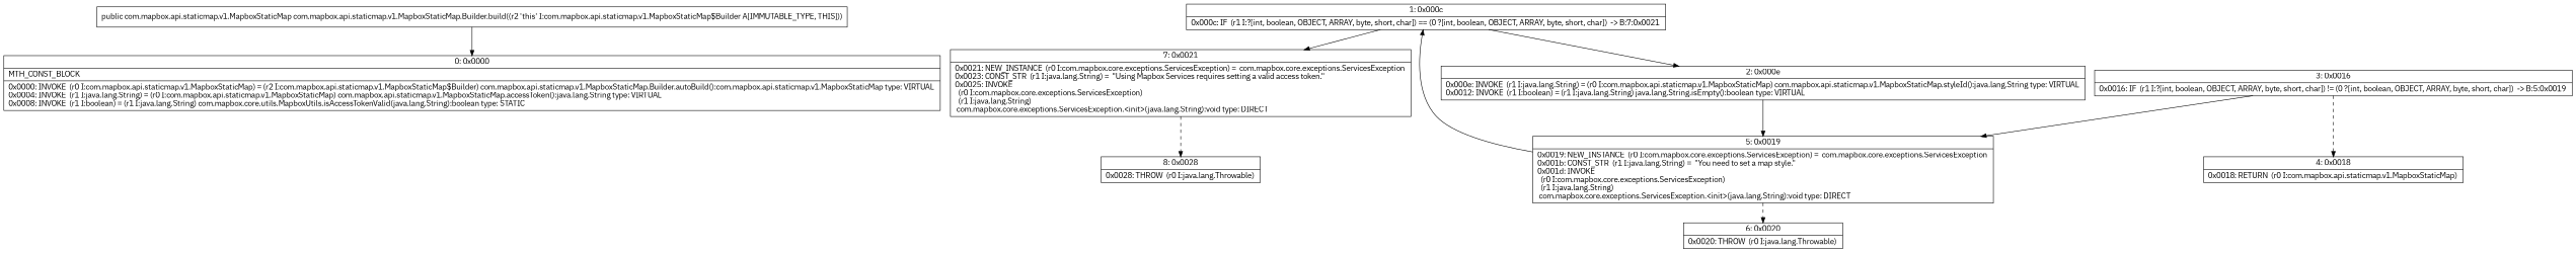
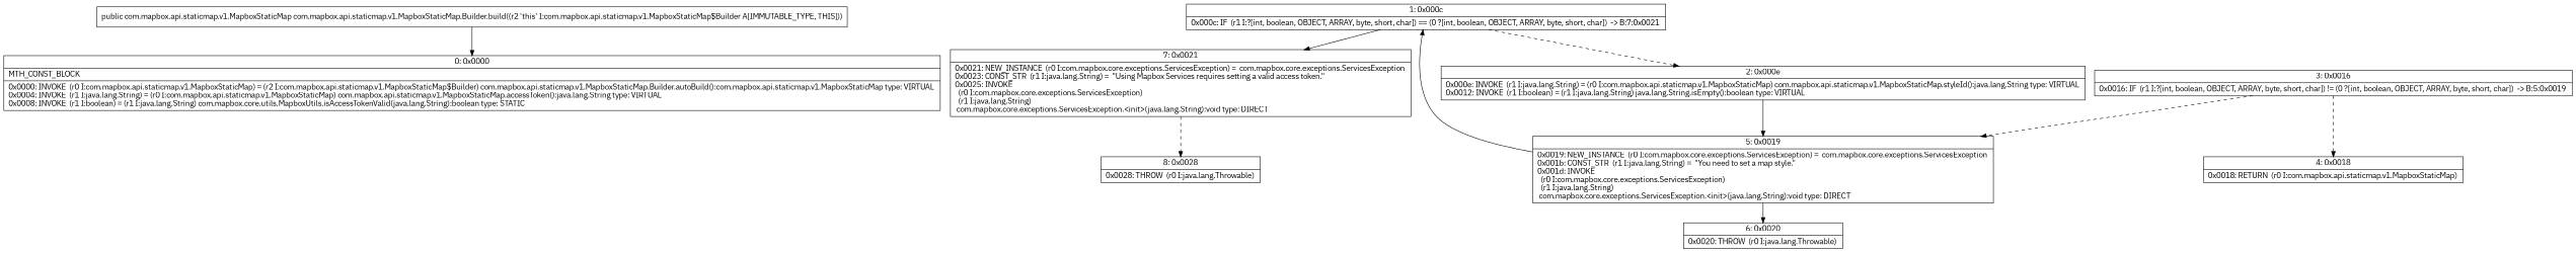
  digraph {
    fontname="IBM Plex Sans"
    node [fontname="IBM Plex Sans" shape=record]
    edge [fontname="IBM Plex Sans"]
    n1 [label="{0\:\ 0x0000|MTH_CONST_BLOCK\l|0x0000: INVOKE  (r0 I:com.mapbox.api.staticmap.v1.MapboxStaticMap) = (r2 I:com.mapbox.api.staticmap.v1.MapboxStaticMap$Builder) com.mapbox.api.staticmap.v1.MapboxStaticMap.Builder.autoBuild():com.mapbox.api.staticmap.v1.MapboxStaticMap type: VIRTUAL \l0x0004: INVOKE  (r1 I:java.lang.String) = (r0 I:com.mapbox.api.staticmap.v1.MapboxStaticMap) com.mapbox.api.staticmap.v1.MapboxStaticMap.accessToken():java.lang.String type: VIRTUAL \l0x0008: INVOKE  (r1 I:boolean) = (r1 I:java.lang.String) com.mapbox.core.utils.MapboxUtils.isAccessTokenValid(java.lang.String):boolean type: STATIC \l}"]
    n2 [label="{1\:\ 0x000c|0x000c: IF  (r1 I:?[int, boolean, OBJECT, ARRAY, byte, short, char]) == (0 ?[int, boolean, OBJECT, ARRAY, byte, short, char])  \-\> B:7:0x0021 \l}"]
    n3 [label="{2\:\ 0x000e|0x000e: INVOKE  (r1 I:java.lang.String) = (r0 I:com.mapbox.api.staticmap.v1.MapboxStaticMap) com.mapbox.api.staticmap.v1.MapboxStaticMap.styleId():java.lang.String type: VIRTUAL \l0x0012: INVOKE  (r1 I:boolean) = (r1 I:java.lang.String) java.lang.String.isEmpty():boolean type: VIRTUAL \l}"]
    n4 [label="{7\:\ 0x0021|0x0021: NEW_INSTANCE  (r0 I:com.mapbox.core.exceptions.ServicesException) =  com.mapbox.core.exceptions.ServicesException \l0x0023: CONST_STR  (r1 I:java.lang.String) =  \"Using Mapbox Services requires setting a valid access token.\" \l0x0025: INVOKE  \l  (r0 I:com.mapbox.core.exceptions.ServicesException)\l  (r1 I:java.lang.String)\l com.mapbox.core.exceptions.ServicesException.\<init\>(java.lang.String):void type: DIRECT \l}"]
    n5 [label="{5\:\ 0x0019|0x0019: NEW_INSTANCE  (r0 I:com.mapbox.core.exceptions.ServicesException) =  com.mapbox.core.exceptions.ServicesException \l0x001b: CONST_STR  (r1 I:java.lang.String) =  \"You need to set a map style.\" \l0x001d: INVOKE  \l  (r0 I:com.mapbox.core.exceptions.ServicesException)\l  (r1 I:java.lang.String)\l com.mapbox.core.exceptions.ServicesException.\<init\>(java.lang.String):void type: DIRECT \l}"]
    n6 [label="{8\:\ 0x0028|0x0028: THROW  (r0 I:java.lang.Throwable) \l}"]
    n7 [label="{3\:\ 0x0016|0x0016: IF  (r1 I:?[int, boolean, OBJECT, ARRAY, byte, short, char]) != (0 ?[int, boolean, OBJECT, ARRAY, byte, short, char])  \-\> B:5:0x0019 \l}"]
    n8 [label="{4\:\ 0x0018|0x0018: RETURN  (r0 I:com.mapbox.api.staticmap.v1.MapboxStaticMap) \l}"]
    n9 [label="{6\:\ 0x0020|0x0020: THROW  (r0 I:java.lang.Throwable) \l}"]
    n10 [label="{public com.mapbox.api.staticmap.v1.MapboxStaticMap com.mapbox.api.staticmap.v1.MapboxStaticMap.Builder.build((r2 'this' I:com.mapbox.api.staticmap.v1.MapboxStaticMap$Builder A[IMMUTABLE_TYPE, THIS])) }"]
-   n2 -> n3 [style=solid]
+   n2 -> n3 [style=dashed]
    n2 -> n4
    n3 -> n5
    n4 -> n6 [style=dashed]
    n5 -> n2
-   n5 -> n9 [style=dashed]
-   n7 -> n5
+   n5 -> n9
+   n7 -> n5 [style=dashed]
    n7 -> n8 [style=dashed]
    n10 -> n1
  }
